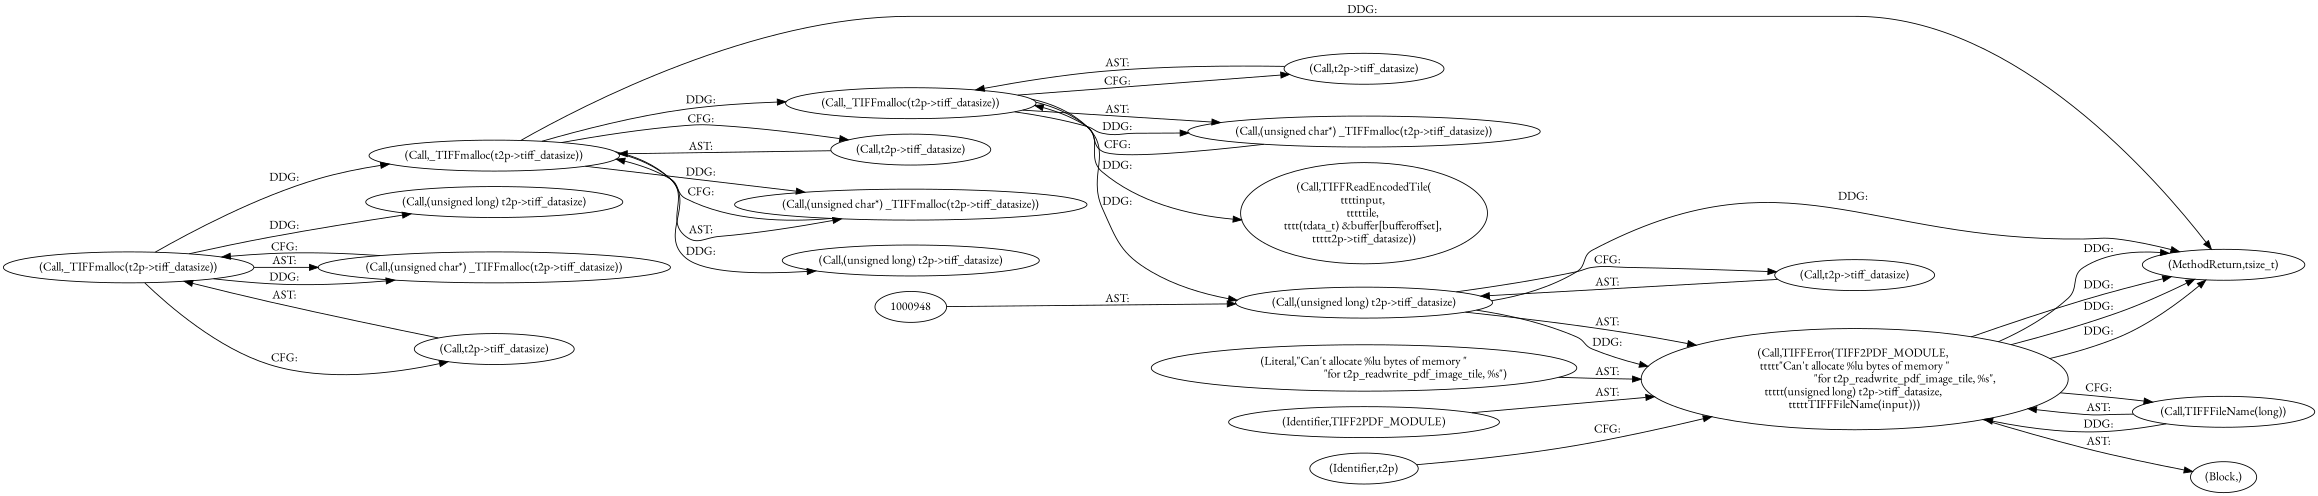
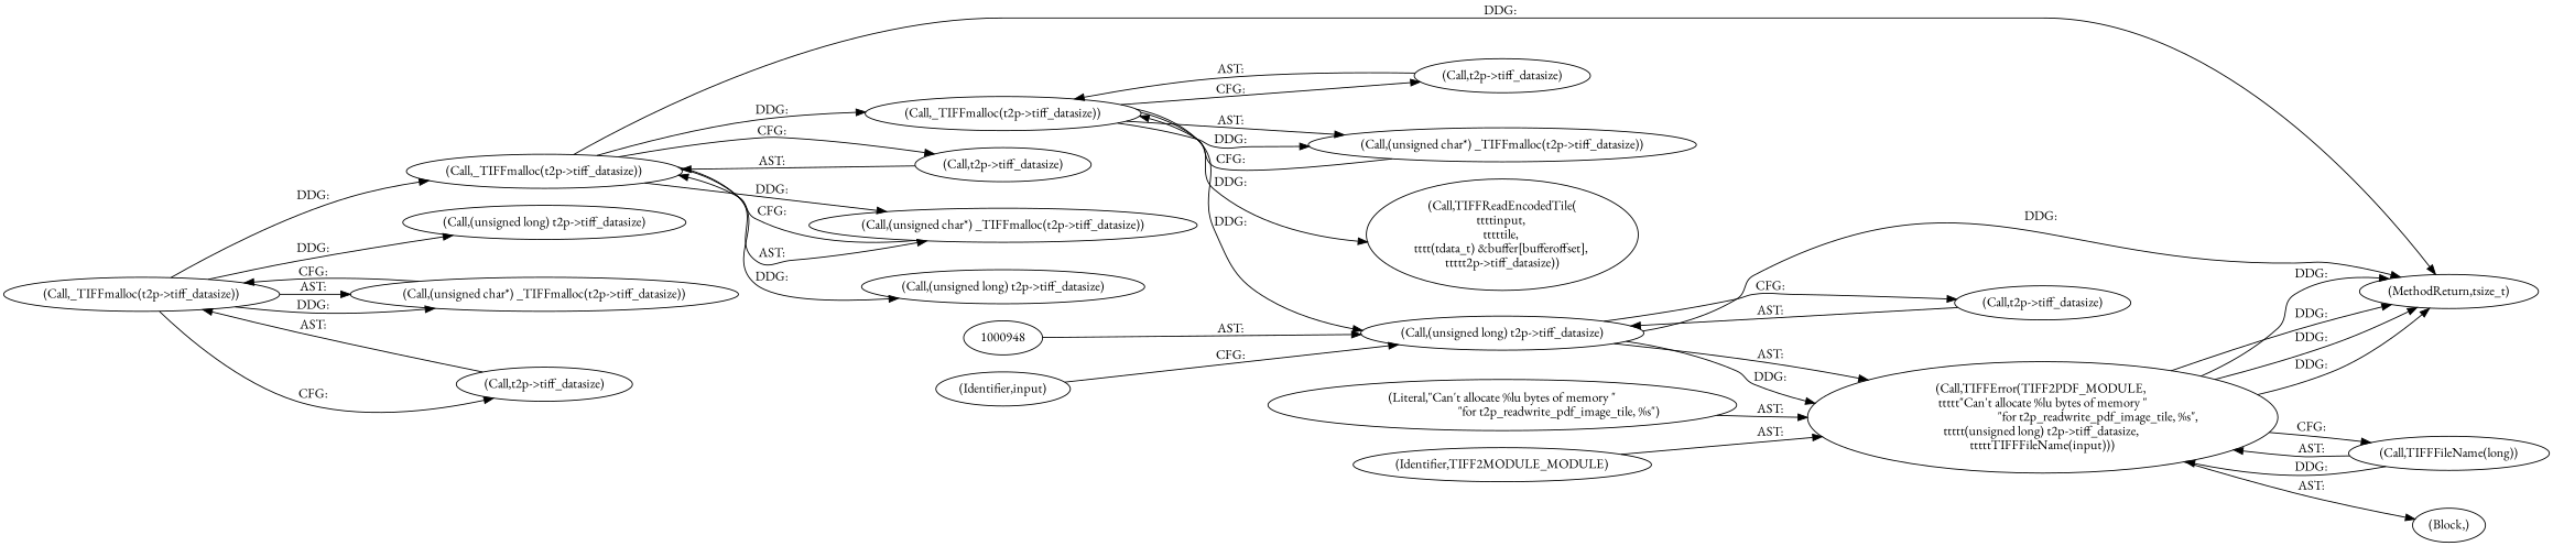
  digraph {
    fontname="EB Garamond"
    rankdir=LR
    node [fontname="EB Garamond"]
    edge [fontname="EB Garamond"]
    n1 [label="(Call,(unsigned long) t2p->tiff_datasize)"]
    n2 [label="(Call,TIFFError(TIFF2PDF_MODULE, \n\t\t\t\t\t\"Can't allocate %lu bytes of memory \"\n                                        \"for t2p_readwrite_pdf_image_tile, %s\", \n\t\t\t\t\t(unsigned long) t2p->tiff_datasize, \n\t\t\t\t\tTIFFFileName(input)))"]
    n3 [label="(MethodReturn,tsize_t)"]
    n4 [label="(Call,t2p->tiff_datasize)"]
    n5 [label="(Call,TIFFFileName(long))"]
    n6 [label="(Block,)"]
    n7 [label="(Call,_TIFFmalloc(t2p->tiff_datasize))"]
    n8 [label="(Call,(unsigned char*) _TIFFmalloc(t2p->tiff_datasize))"]
    n9 [label="(Call,t2p->tiff_datasize)"]
    n10 [label="(Call,TIFFReadEncodedTile(\n\t\t\t\tinput, \n\t\t\t\ttile, \n\t\t\t\t(tdata_t) &buffer[bufferoffset], \n\t\t\t\tt2p->tiff_datasize))"]
    n11 [label="(Call,_TIFFmalloc(t2p->tiff_datasize))"]
    n12 [label="(Call,t2p->tiff_datasize)"]
    n13 [label="(Call,(unsigned char*) _TIFFmalloc(t2p->tiff_datasize))"]
    n14 [label="(Call,(unsigned long) t2p->tiff_datasize)"]
    n15 [label="(Call,_TIFFmalloc(t2p->tiff_datasize))"]
    n16 [label="(Call,(unsigned long) t2p->tiff_datasize)"]
    n17 [label="(Call,(unsigned char*) _TIFFmalloc(t2p->tiff_datasize))"]
    n18 [label="(Call,t2p->tiff_datasize)"]
    n19 [label="(Literal,\"Can't allocate %lu bytes of memory \"\n                                        \"for t2p_readwrite_pdf_image_tile, %s\")"]
-   n21 [label="(Identifier,TIFF2PDF_MODULE)"]
-   n22 [label="(Identifier,t2p)"]
+   n20 [label="(Identifier,input)"]
+   n21 [label="(Identifier,TIFF2MODULE_MODULE)"]
    1000948
    n1 -> n2 [label="AST: "]
    n1 -> n2 [label="DDG: "]
    n1 -> n3 [label="DDG: "]
    n1 -> n4 [label="CFG: "]
    n2 -> n3 [label="DDG: "]
    n2 -> n3 [label="DDG: "]
    n2 -> n3 [label="DDG: "]
    n2 -> n3 [label="DDG: "]
    n2 -> n5 [label="CFG: "]
    n2 -> n6 [label="AST: "]
    n4 -> n1 [label="AST: "]
    n5 -> n2 [label="AST: "]
    n5 -> n2 [label="DDG: "]
    n7 -> n1 [label="DDG: "]
    n7 -> n8 [label="AST: "]
    n7 -> n8 [label="DDG: "]
    n7 -> n9 [label="CFG: "]
    n7 -> n10 [label="DDG: "]
    n8 -> n7 [label="CFG: "]
    n9 -> n7 [label="AST: "]
    n11 -> n3 [label="DDG: "]
    n11 -> n7 [label="DDG: "]
    n11 -> n12 [label="CFG: "]
    n11 -> n13 [label="AST: "]
    n11 -> n13 [label="DDG: "]
    n11 -> n14 [label="DDG: "]
    n12 -> n11 [label="AST: "]
    n13 -> n11 [label="CFG: "]
    n15 -> n11 [label="DDG: "]
    n15 -> n16 [label="DDG: "]
    n15 -> n17 [label="AST: "]
    n15 -> n17 [label="DDG: "]
    n15 -> n18 [label="CFG: "]
    n17 -> n15 [label="CFG: "]
    n18 -> n15 [label="AST: "]
    n19 -> n2 [label="AST: "]
+   n20 -> n1 [label="CFG: "]
    n21 -> n2 [label="AST: "]
-   n22 -> n2 [label="CFG: "]
    1000948 -> n1 [label="AST: "]
  }
